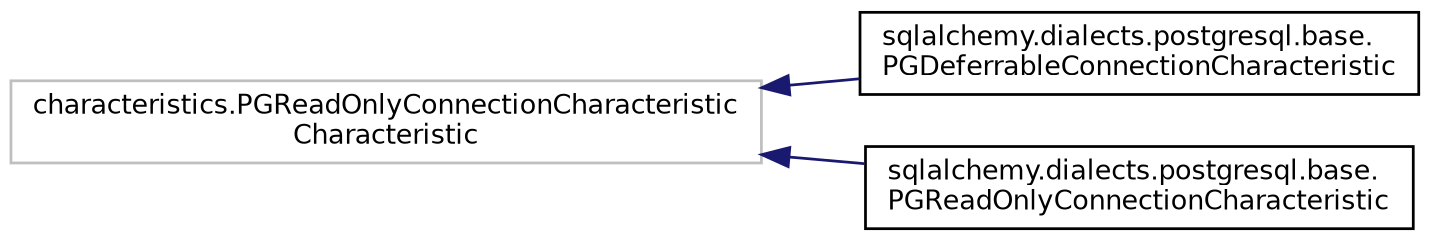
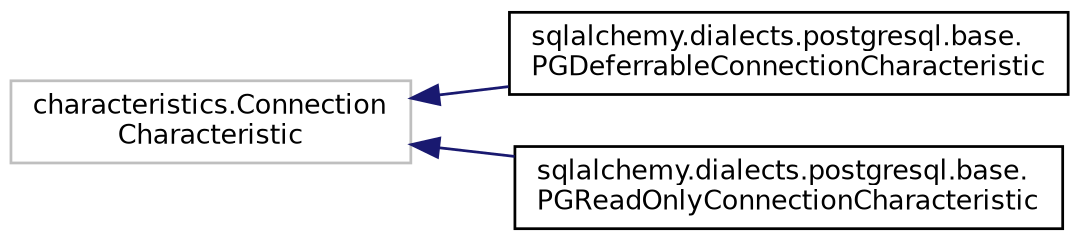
  digraph {
    rankdir=LR
    node [color=black fillcolor=white fontname=Helvetica fontsize=10 shape=record style=filled]
    edge [color=midnightblue dir=back fontname=Helvetica fontsize=10 labelfontname=Helvetica labelfontsize=10 style=solid]
-   n1 [color=grey75 height=0.2 label="characteristics.PGReadOnlyConnectionCharacteristic\lCharacteristic" width=0.4]
+   n1 [color=grey75 height=0.2 label="characteristics.Connection\lCharacteristic" width=0.4]
    n2 [height=0.2 label="sqlalchemy.dialects.postgresql.base.\lPGDeferrableConnectionCharacteristic" width=0.4]
    n3 [height=0.2 label="sqlalchemy.dialects.postgresql.base.\lPGReadOnlyConnectionCharacteristic" width=0.4]
    n1 -> n2
    n1 -> n3
  }
